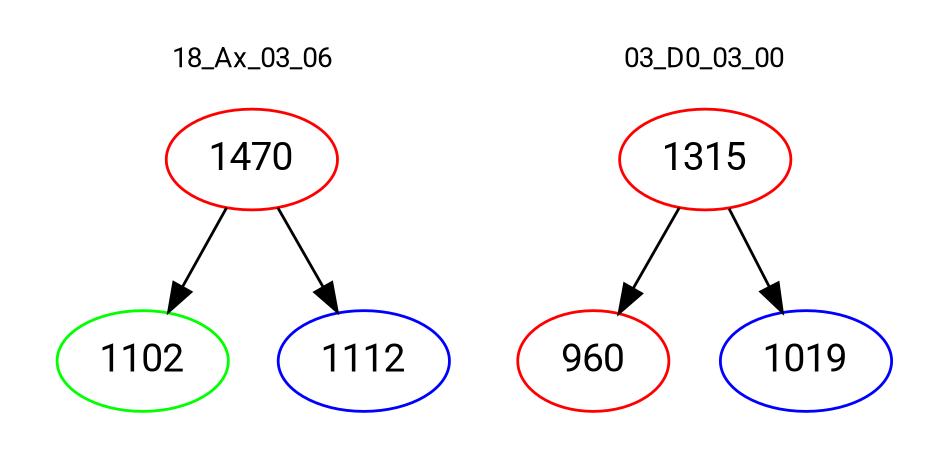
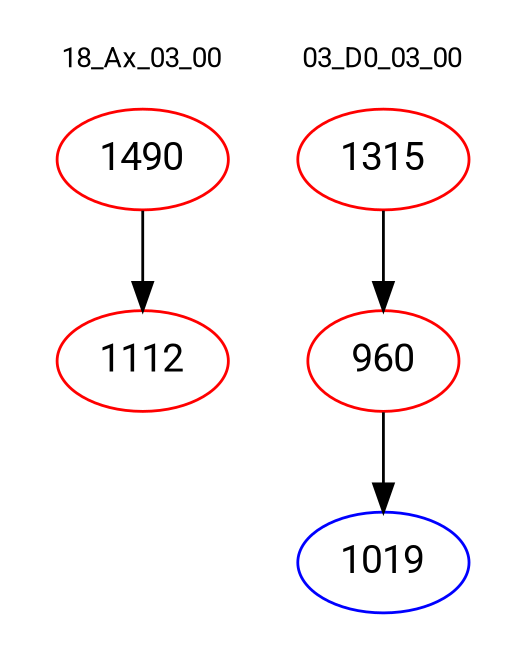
  digraph {
    fontname=Roboto
    node [color=red fontname=Roboto]
    edge [color=black fontname=Roboto]
-   n1 [label=1470]
-   n2 [color=green label=1102]
-   n3 [color=blue label=1112]
+   n1 [label=1490]
+   n3 [label=1112]
    n4 [label=1315]
    n5 [label=960]
    n6 [color=blue label=1019]
    subgraph cluster_1 {
      color=white
      fontsize=10
-     label="18_Ax_03_06"
+     label="18_Ax_03_00"
      n1
-     n2
      n3
    }
    subgraph cluster_2 {
      color=white
      fontsize=10
      label="03_D0_03_00"
      n4
      n5
      n6
    }
-   n1 -> n2
    n1 -> n3
    n4 -> n5
-   n4 -> n6
+   n5 -> n6
  }
